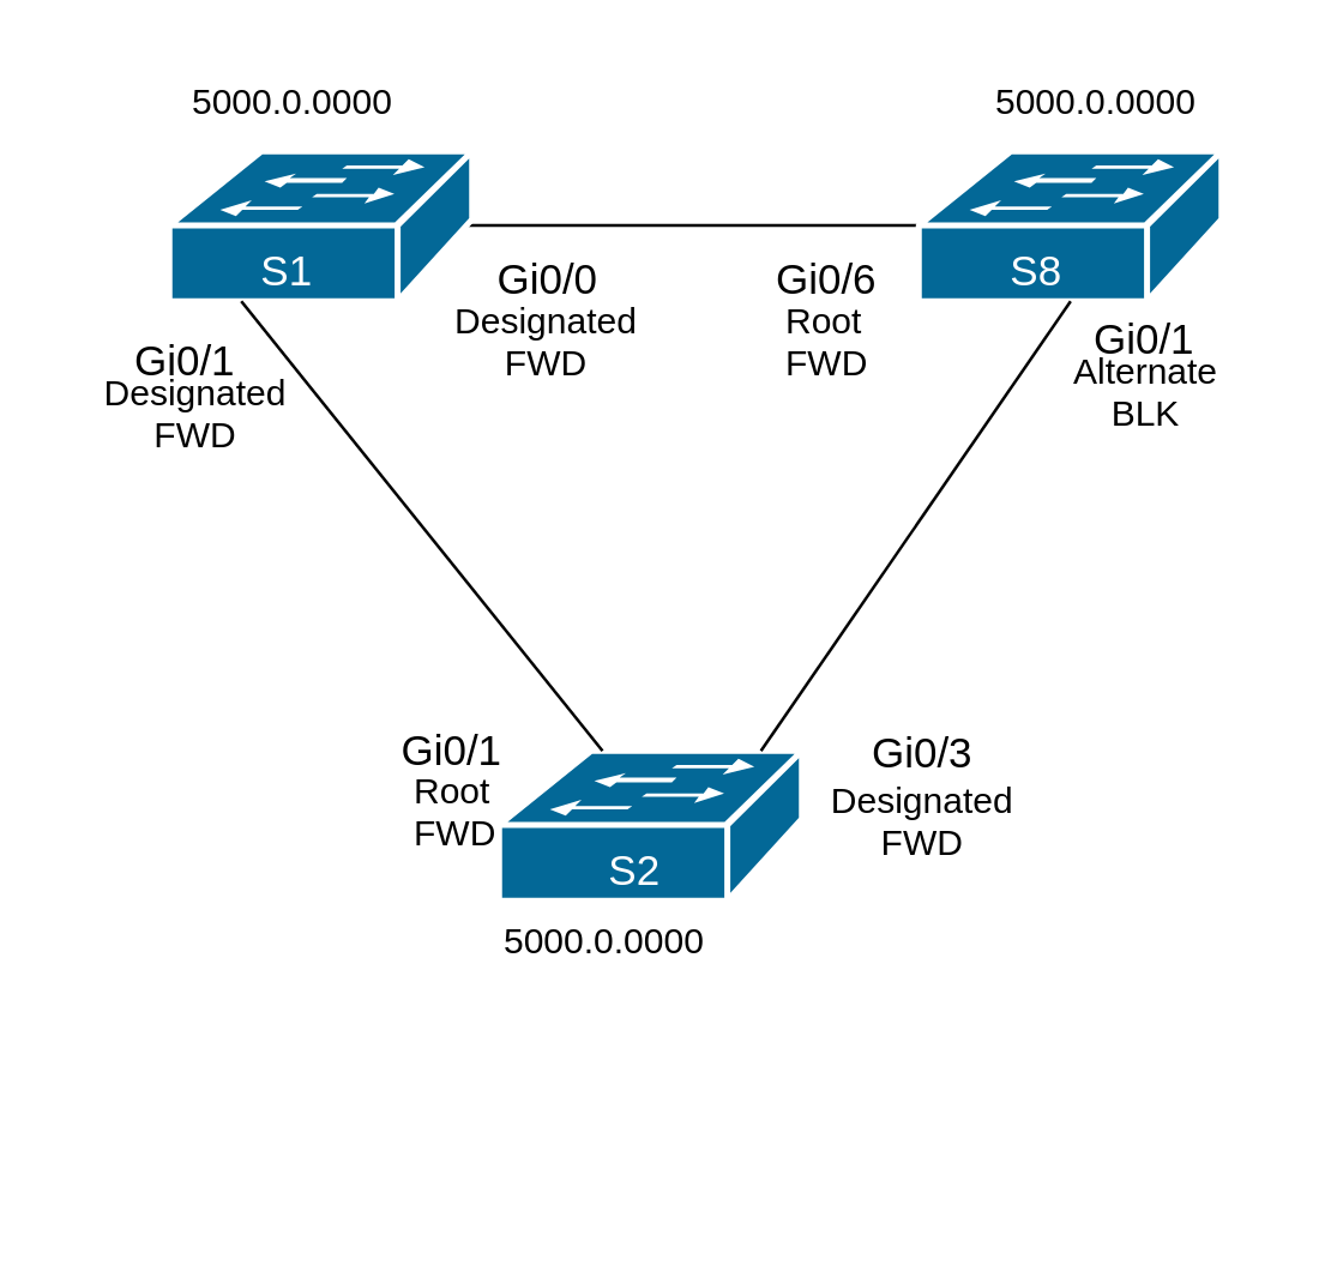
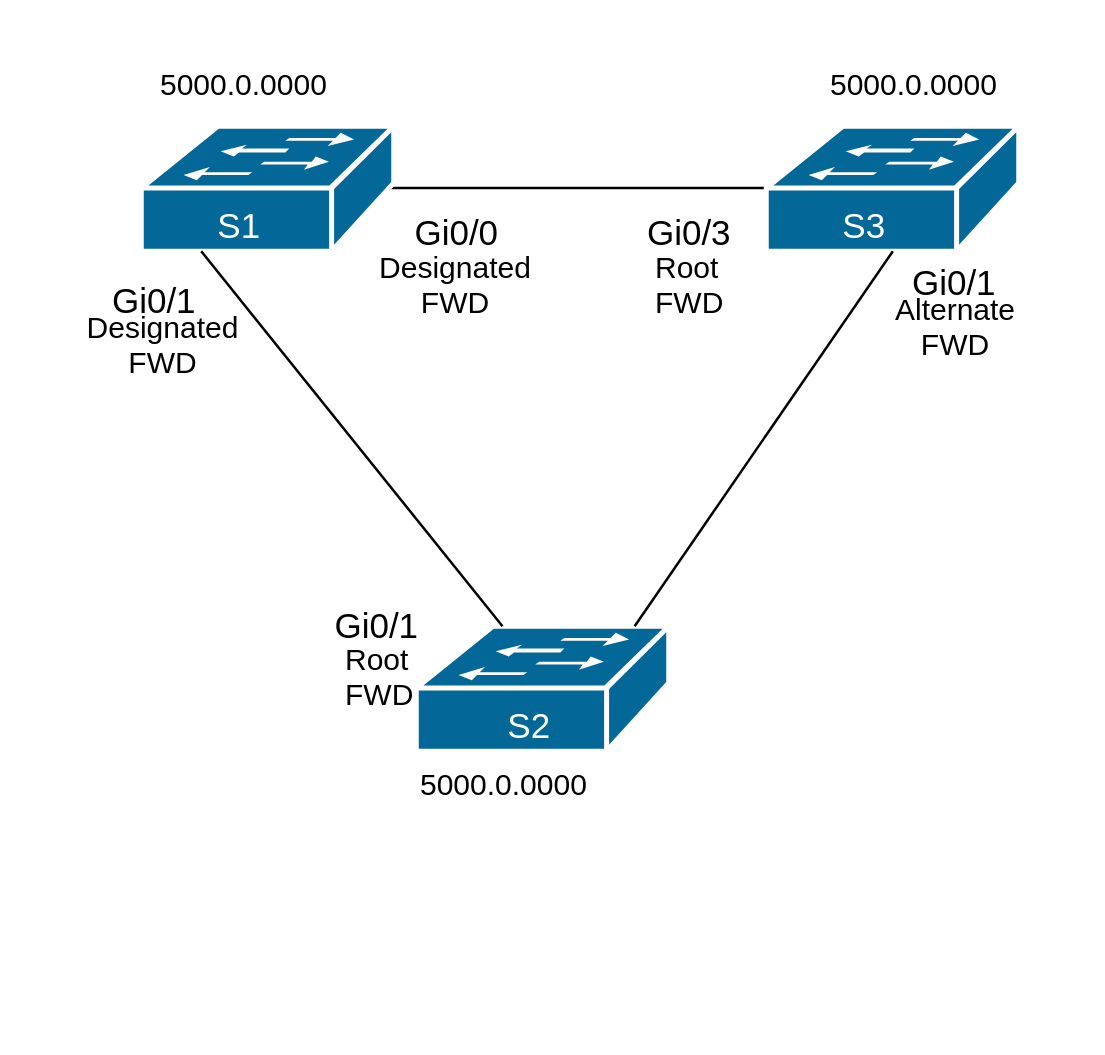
  <mxCell id="0" />
  <mxCell id="1" parent="0" />
  <mxCell id="2" value="" style="endArrow=none;html=1;" parent="1" edge="1"><mxGeometry width="50" height="50" relative="1" as="geometry"><mxPoint x="346" y="74.66" as="sourcePoint" /><mxPoint x="136" y="74.66" as="targetPoint" /></mxGeometry></mxCell>
  <mxCell id="3" value="" style="shape=mxgraph.cisco.switches.workgroup_switch;html=1;pointerEvents=1;dashed=0;fillColor=#036897;strokeColor=#ffffff;strokeWidth=2;verticalLabelPosition=bottom;verticalAlign=top;align=center;outlineConnect=0;" parent="1" vertex="1"><mxGeometry x="166" y="250" width="101" height="50" as="geometry" /></mxCell>
  <mxCell id="4" value="" style="shape=mxgraph.cisco.switches.workgroup_switch;html=1;pointerEvents=1;dashed=0;fillColor=#036897;strokeColor=#ffffff;strokeWidth=2;verticalLabelPosition=bottom;verticalAlign=top;align=center;outlineConnect=0;" parent="1" vertex="1"><mxGeometry x="306" y="50" width="101" height="50" as="geometry" /></mxCell>
  <mxCell id="5" value="" style="shape=mxgraph.cisco.switches.workgroup_switch;html=1;pointerEvents=1;dashed=0;fillColor=#036897;strokeColor=#ffffff;strokeWidth=2;verticalLabelPosition=bottom;verticalAlign=top;align=center;outlineConnect=0;" parent="1" vertex="1"><mxGeometry x="56" y="50" width="101" height="50" as="geometry" /></mxCell>
  <mxCell id="6" value="&lt;font style=&quot;font-size: 14px&quot;&gt;S1&lt;/font&gt;" style="text;html=1;resizable=0;autosize=1;align=center;verticalAlign=middle;points=[];fillColor=none;strokeColor=none;rounded=0;fontColor=#FFFFFF;" parent="1" vertex="1"><mxGeometry x="80" y="80" width="30" height="20" as="geometry" /></mxCell>
  <mxCell id="7" value="&lt;font style=&quot;font-size: 14px&quot;&gt;S2&lt;/font&gt;" style="text;html=1;resizable=0;autosize=1;align=center;verticalAlign=middle;points=[];fillColor=none;strokeColor=none;rounded=0;fontColor=#FFFFFF;" parent="1" vertex="1"><mxGeometry x="196" y="280" width="30" height="20" as="geometry" /></mxCell>
  <mxCell id="8" value="&lt;font style=&quot;font-size: 14px&quot;&gt;Gi0/0&lt;/font&gt;" style="text;html=1;resizable=0;autosize=1;align=center;verticalAlign=middle;points=[];fillColor=none;strokeColor=none;rounded=0;" parent="1" vertex="1"><mxGeometry x="157" y="83" width="50" height="20" as="geometry" /></mxCell>
  <mxCell id="9" value="&lt;font style=&quot;font-size: 14px&quot;&gt;Gi0/1&lt;/font&gt;" style="text;html=1;resizable=0;autosize=1;align=center;verticalAlign=middle;points=[];fillColor=none;strokeColor=none;rounded=0;" parent="1" vertex="1"><mxGeometry x="36" y="110" width="50" height="20" as="geometry" /></mxCell>
- <mxCell id="10" value="&lt;font style=&quot;font-size: 14px&quot;&gt;Gi0/6&lt;/font&gt;" style="text;html=1;resizable=0;autosize=1;align=center;verticalAlign=middle;points=[];fillColor=none;strokeColor=none;rounded=0;" parent="1" vertex="1"><mxGeometry x="250" y="83" width="50" height="20" as="geometry" /></mxCell>
+ <mxCell id="10" value="&lt;font style=&quot;font-size: 14px&quot;&gt;Gi0/3&lt;/font&gt;" style="text;html=1;resizable=0;autosize=1;align=center;verticalAlign=middle;points=[];fillColor=none;strokeColor=none;rounded=0;" parent="1" vertex="1"><mxGeometry x="250" y="83" width="50" height="20" as="geometry" /></mxCell>
  <mxCell id="11" value="5000.0.0000" style="text;whiteSpace=wrap;html=1;fontColor=#000000;" parent="1" vertex="1"><mxGeometry x="61.5" y="20" width="90" height="30" as="geometry" /></mxCell>
- <mxCell id="12" value="&lt;font style=&quot;font-size: 14px&quot;&gt;S8&lt;/font&gt;" style="text;html=1;resizable=0;autosize=1;align=center;verticalAlign=middle;points=[];fillColor=none;strokeColor=none;rounded=0;fontColor=#FFFFFF;" parent="1" vertex="1"><mxGeometry x="330" y="80" width="30" height="20" as="geometry" /></mxCell>
+ <mxCell id="12" value="&lt;font style=&quot;font-size: 14px&quot;&gt;S3&lt;/font&gt;" style="text;html=1;resizable=0;autosize=1;align=center;verticalAlign=middle;points=[];fillColor=none;strokeColor=none;rounded=0;fontColor=#FFFFFF;" parent="1" vertex="1"><mxGeometry x="330" y="80" width="30" height="20" as="geometry" /></mxCell>
  <mxCell id="13" value="" style="endArrow=none;html=1;exitX=0.693;exitY=0;exitDx=0;exitDy=0;exitPerimeter=0;" parent="1" edge="1"><mxGeometry width="50" height="50" relative="1" as="geometry"><mxPoint x="253.35" y="250" as="sourcePoint" /><mxPoint x="356.642" y="100" as="targetPoint" /></mxGeometry></mxCell>
  <mxCell id="14" value="" style="endArrow=none;html=1;exitX=0.5;exitY=0;exitDx=0;exitDy=0;exitPerimeter=0;" parent="1" edge="1"><mxGeometry width="50" height="50" relative="1" as="geometry"><mxPoint x="200.5" y="250" as="sourcePoint" /><mxPoint x="80" y="100" as="targetPoint" /></mxGeometry></mxCell>
  <mxCell id="15" value="&lt;font style=&quot;font-size: 14px&quot;&gt;Gi0/1&lt;/font&gt;" style="text;html=1;resizable=0;autosize=1;align=center;verticalAlign=middle;points=[];fillColor=none;strokeColor=none;rounded=0;" parent="1" vertex="1"><mxGeometry x="356" y="103" width="50" height="20" as="geometry" /></mxCell>
- <mxCell id="16" value="&lt;font style=&quot;font-size: 14px&quot;&gt;Gi0/3&lt;br&gt;&lt;/font&gt;&lt;span&gt;Designated&lt;/span&gt;&lt;br&gt;&lt;span&gt;FWD&lt;/span&gt;" style="text;html=1;resizable=0;autosize=1;align=center;verticalAlign=middle;points=[];fillColor=none;strokeColor=none;rounded=0;" parent="1" vertex="1"><mxGeometry x="267" y="240" width="80" height="50" as="geometry" /></mxCell>
  <mxCell id="17" value="5000.0.0000" style="text;whiteSpace=wrap;html=1;fontColor=#000000;" parent="1" vertex="1"><mxGeometry x="166" y="300" width="90" height="30" as="geometry" /></mxCell>
  <mxCell id="18" value="5000.0.0000" style="text;whiteSpace=wrap;html=1;fontColor=#000000;" parent="1" vertex="1"><mxGeometry x="330" y="20" width="90" height="30" as="geometry" /></mxCell>
  <mxCell id="19" value="&lt;font style=&quot;font-size: 14px&quot;&gt;S2&lt;/font&gt;" style="text;html=1;resizable=0;autosize=1;align=center;verticalAlign=middle;points=[];fillColor=none;strokeColor=none;rounded=0;fontColor=#FFFFFF;" parent="1" vertex="1"><mxGeometry x="196" y="380" width="30" height="20" as="geometry" /></mxCell>
  <mxCell id="20" value="Designated&lt;br&gt;FWD" style="text;whiteSpace=wrap;html=1;align=center;" parent="1" vertex="1"><mxGeometry x="20" y="117" width="90" height="30" as="geometry" /></mxCell>
  <mxCell id="21" value="Designated&lt;br&gt;FWD" style="text;whiteSpace=wrap;html=1;align=center;" parent="1" vertex="1"><mxGeometry x="137" y="93" width="90" height="30" as="geometry" /></mxCell>
  <mxCell id="22" value="" style="group" parent="1" vertex="1" connectable="0"><mxGeometry x="125" y="240" width="61" height="40" as="geometry" /></mxCell>
  <mxCell id="23" value="&lt;font style=&quot;font-size: 14px&quot;&gt;Gi0/1&lt;/font&gt;" style="text;html=1;resizable=0;autosize=1;align=center;verticalAlign=middle;points=[];fillColor=none;strokeColor=none;rounded=0;" parent="22" vertex="1"><mxGeometry width="50" height="20" as="geometry" /></mxCell>
  <mxCell id="24" value="Root&lt;br&gt;FWD" style="text;whiteSpace=wrap;html=1;" parent="22" vertex="1"><mxGeometry x="11" y="10" width="50" height="30" as="geometry" /></mxCell>
  <mxCell id="25" value="Root&lt;br&gt;FWD" style="text;whiteSpace=wrap;html=1;" parent="1" vertex="1"><mxGeometry x="260" y="93" width="50" height="30" as="geometry" /></mxCell>
- <mxCell id="26" value="Alternate&lt;br&gt;BLK" style="text;whiteSpace=wrap;html=1;align=center;" parent="1" vertex="1"><mxGeometry x="347" y="110" width="70" height="30" as="geometry" /></mxCell>
+ <mxCell id="26" value="Alternate&lt;br&gt;FWD" style="text;whiteSpace=wrap;html=1;align=center;" parent="1" vertex="1"><mxGeometry x="347" y="110" width="70" height="30" as="geometry" /></mxCell>
